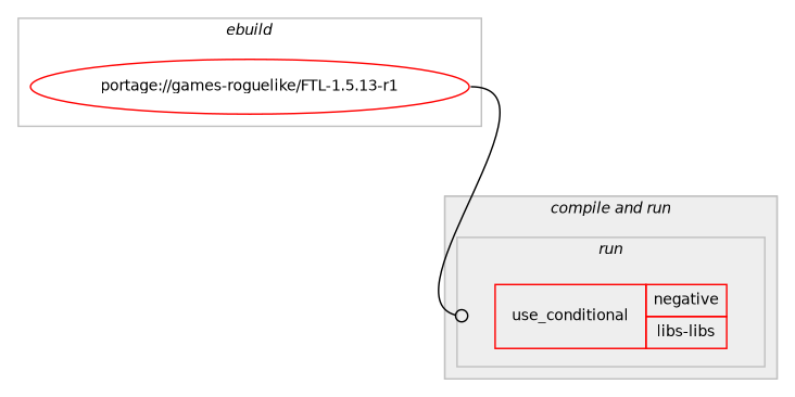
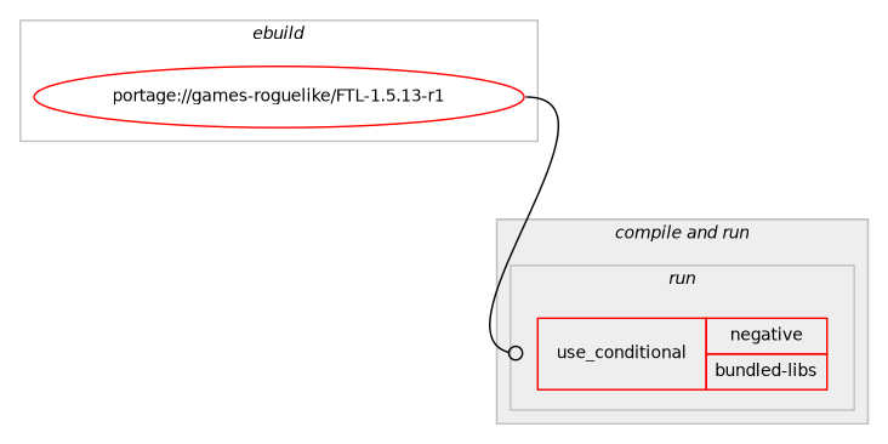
  digraph {
    compound=true
    concentrate=true
    fontname=Helvetica
    fontsize=10
    newrank=true
    rankdir=TB
    ranksep=1.5
    node [color=red fontname=Helvetica fontsize=10]
    n1 [label="portage://games-roguelike/FTL-1.5.13-r1" width=4]
-   n2 [label=<<TABLE BORDER="0" CELLBORDER="1" CELLSPACING="0" CELLPADDING="4"><TR><TD ROWSPAN="3" CELLPADDING="10">use_conditional</TD></TR><TR><TD>negative</TD></TR><TR><TD>libs-libs</TD></TR></TABLE>> shape=none]
+   n2 [label=<<TABLE BORDER="0" CELLBORDER="1" CELLSPACING="0" CELLPADDING="4"><TR><TD ROWSPAN="3" CELLPADDING="10">use_conditional</TD></TR><TR><TD>negative</TD></TR><TR><TD>bundled-libs</TD></TR></TABLE>> shape=none]
    subgraph cluster_1 {
      color=gray
      label=<<i>ebuild</i>>
      rank=same
      n1
    }
    subgraph cluster_2 {
      color=gray
      label=<<i>dependencies</i>>
      subgraph cluster_3 {
        color=gray
        fillcolor="#eeeeee"
        label=<<i>compile</i>>
        style=filled
      }
      subgraph cluster_4 {
        color=gray
        fillcolor="#eeeeee"
        label=<<i>compile and run</i>>
        style=filled
      }
      subgraph cluster_5 {
        color=gray
        fillcolor="#eeeeee"
        label=<<i>run</i>>
        style=filled
        subgraph sub_6 {
          color=gray
          fillcolor="#eeeeee"
          label=<<i>run</i>>
          style=filled
          n2
        }
      }
    }
    subgraph cluster_7 {
      color=gray
      label=<<i>candidates</i>>
      rank=same
    }
    n1 -> n2 [arrowhead=odot headport=w style=solid tailport=e weight=20]
  }
